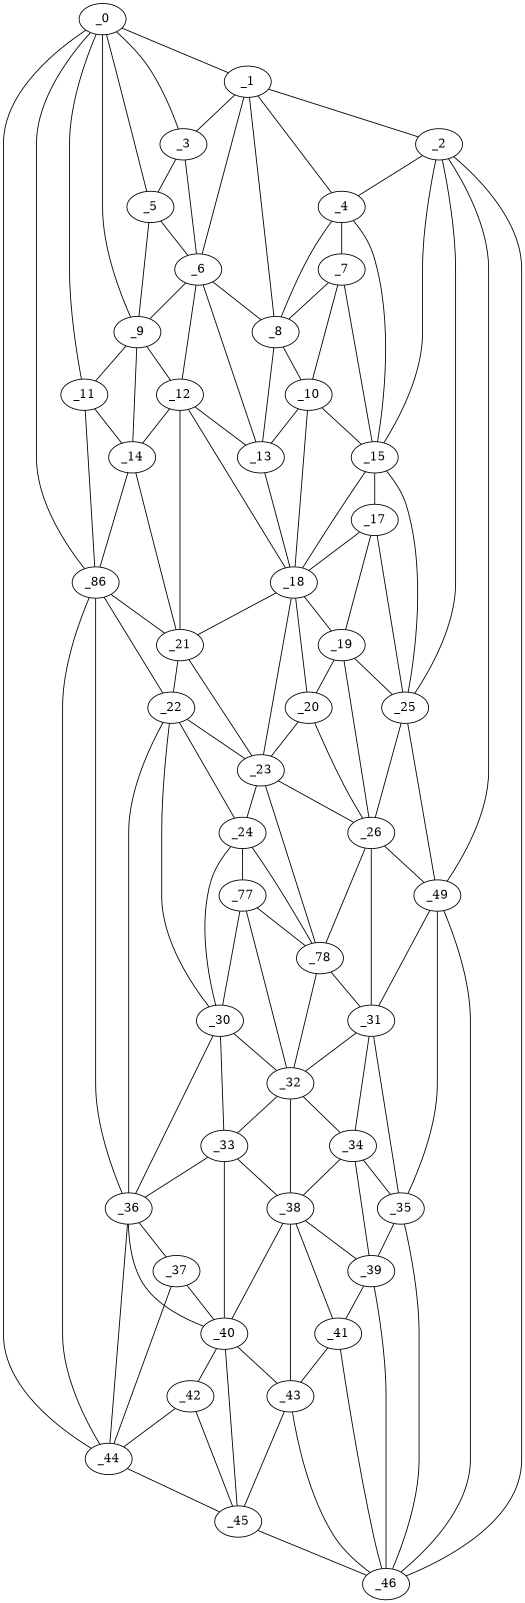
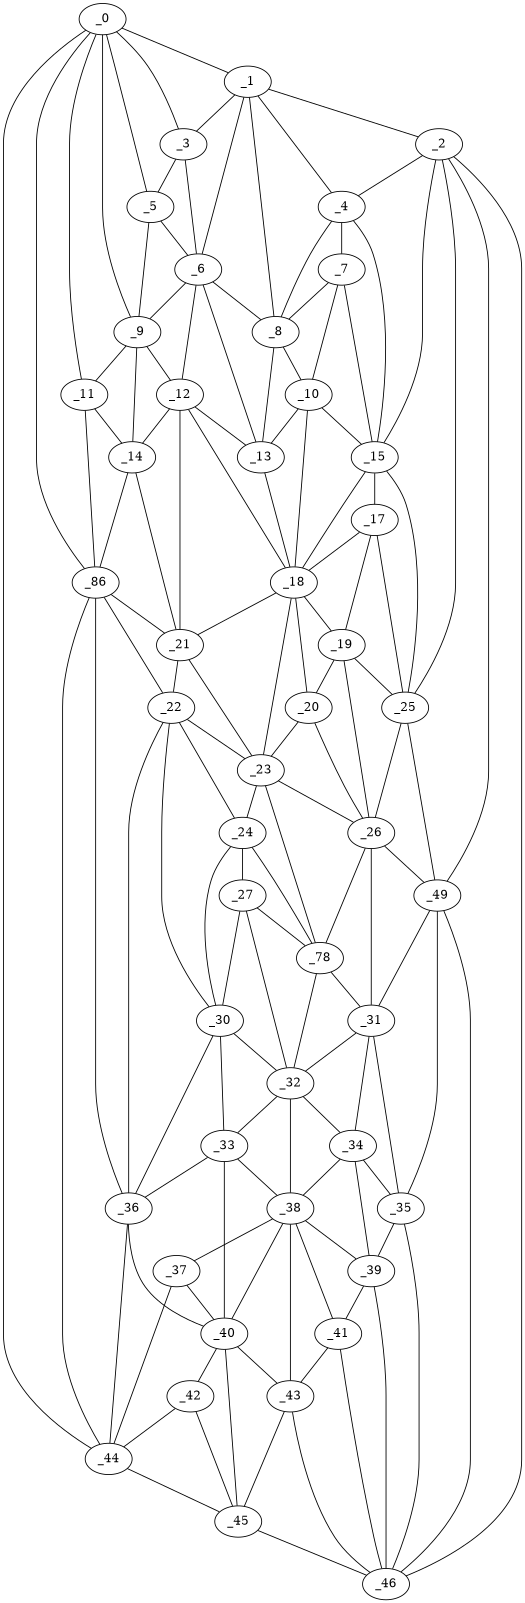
  graph {
    node [x=7 y=47]
    edge [valence=2]
    _0 [y=39]
    _1 [y=55]
    _3 [x=17 y=50]
    _5 [x=22 y=48]
    _9 [x=28]
    _11 [x=33 y=45]
    n7 [label=_86 x=40 y=45]
    _44 [x=119 y=37]
    _2 [y=93]
    _4 [x=18 y=87]
    _6 [x=23 y=59]
    _8 [x=24 y=72]
    _12 [x=34 y=58]
    _14 [x=35 y=50]
    _21 [x=53]
    _22 [x=58]
    _36 [x=92 y=44]
    _45 [x=123 y=53]
    _15 [x=36 y=87]
    _25 [x=63 y=86]
    n21 [label=_49 x=78 y=86]
    _46 [x=124 y=89]
    _7 [x=23 y=80]
    _13 [x=34 y=71]
    _10 [x=29 y=77]
    _18 [x=43 y=73]
    _23 [x=60 y=71]
    _24 [x=63 y=48]
    _30 [x=81]
    _40 [x=101]
    _37 [x=96 y=44]
    _17 [x=42 y=86]
    _26 [x=66 y=78]
    _31 [x=82 y=80]
    _35 [x=90 y=86]
    _19 [x=51 y=82]
    _20 [x=52 y=75]
    n38 [label=_78 x=77 y=71]
    _32 [x=83 y=71]
    _34 [x=88 y=77]
    _39 [x=100 y=86]
-   _27 [x=77 y=49 label=_77]
+   _27 [x=77 y=49]
    _33 [x=87 y=46]
    _43 [x=113 y=70]
    _42 [x=111 y=43]
    _38 [x=97 y=71]
    _41 [x=104 y=77]
    _0 -- _1 [valence=1]
    _0 -- _3 [valence=1]
    _0 -- _5 [valence=1]
    _0 -- _9
    _0 -- _11 [valence=1]
    _0 -- n7 [valence=1]
    _0 -- _44 [valence=1]
    _1 -- _3 [valence=1]
    _1 -- _2 [valence=1]
    _1 -- _4
    _1 -- _6
    _1 -- _8
    _3 -- _5
    _3 -- _6
    _5 -- _9
    _5 -- _6 [valence=1]
    _9 -- _11
    _9 -- _12
    _9 -- _14
    _11 -- n7
    _11 -- _14 [valence=1]
    n7 -- _44
    n7 -- _21
    n7 -- _22
    n7 -- _36
    _44 -- _45 [valence=1]
    _2 -- _4 [valence=1]
    _2 -- _15
    _2 -- _25
    _2 -- n21 [valence=1]
    _2 -- _46 [valence=1]
    _4 -- _8 [valence=1]
    _4 -- _15
    _4 -- _7 [valence=1]
    _6 -- _9
    _6 -- _8 [valence=1]
    _6 -- _12
    _6 -- _13 [valence=1]
    _8 -- _13 [valence=1]
    _8 -- _10
    _12 -- _14
    _12 -- _21
    _12 -- _13 [valence=1]
    _12 -- _18 [valence=1]
    _14 -- n7
    _14 -- _21
    _21 -- _22 [valence=1]
    _21 -- _23 [valence=1]
    _22 -- _36
    _22 -- _23
    _22 -- _24
    _22 -- _30 [valence=1]
    _36 -- _44
    _36 -- _40
-   _36 -- _37
+   _38 -- _37
    _45 -- _46 [valence=1]
    _15 -- _25 [valence=1]
    _15 -- _18
    _15 -- _17
    _25 -- n21
    _25 -- _26
    n21 -- _46
    n21 -- _31 [valence=1]
    n21 -- _35
    _7 -- _8 [valence=1]
    _7 -- _15
    _7 -- _10
    _13 -- _18
    _10 -- _15
    _10 -- _13
    _10 -- _18 [valence=1]
    _18 -- _21
    _18 -- _23 [valence=1]
    _18 -- _19
    _18 -- _20
    _23 -- _24
    _23 -- _26
    _23 -- n38
    _24 -- _30
    _24 -- n38
    _24 -- _27 [valence=1]
    _30 -- _36
    _30 -- _32
    _30 -- _33
    _40 -- _45
    _40 -- _43
    _40 -- _42
    _37 -- _44 [valence=1]
    _37 -- _40 [valence=1]
    _17 -- _25
    _17 -- _18
    _17 -- _19
    _26 -- n21
    _26 -- _31
    _26 -- n38
    _31 -- _35
    _31 -- _32
    _31 -- _34 [valence=1]
    _35 -- _46
    _35 -- _39 [valence=1]
    _19 -- _25 [valence=1]
    _19 -- _26 [valence=1]
    _19 -- _20 [valence=1]
    _20 -- _23 [valence=1]
    _20 -- _26
    n38 -- _31
    n38 -- _32
    _32 -- _34
    _32 -- _33 [valence=1]
    _32 -- _38
    _34 -- _35
    _34 -- _39
    _34 -- _38
    _39 -- _46
    _39 -- _41
    _27 -- _30 [valence=1]
    _27 -- n38
    _27 -- _32
    _33 -- _36 [valence=1]
    _33 -- _40
    _33 -- _38 [valence=1]
    _43 -- _45 [valence=1]
    _43 -- _46 [valence=1]
    _42 -- _44 [valence=1]
    _42 -- _45 [valence=1]
    _38 -- _40
    _38 -- _39
    _38 -- _43 [valence=1]
    _38 -- _41 [valence=1]
    _41 -- _46 [valence=1]
    _41 -- _43
  }
